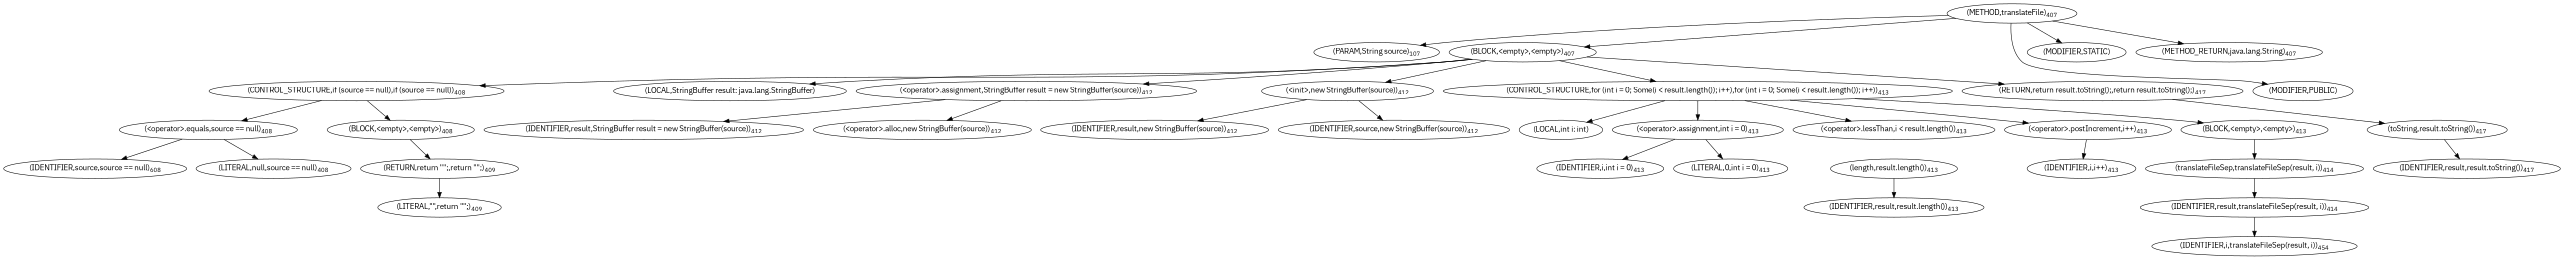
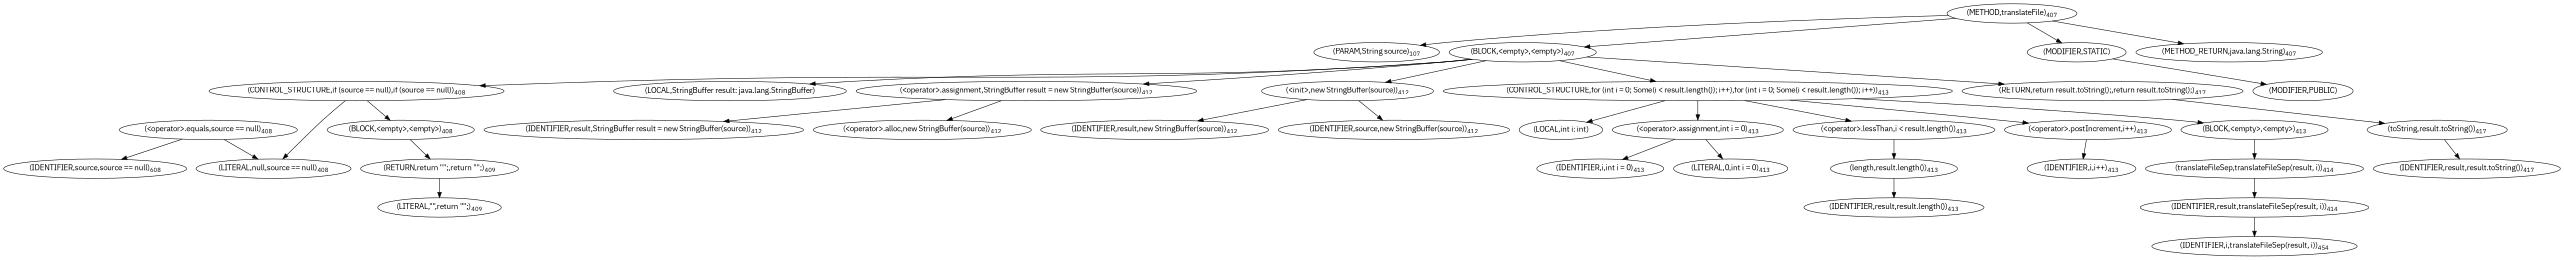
  digraph {
    fontname="IBM Plex Sans"
    node [fontname="IBM Plex Sans"]
    edge [fontname="IBM Plex Sans"]
    n1 [label=<(METHOD,translateFile)<SUB>407</SUB>>]
    n2 [label=<(PARAM,String source)<SUB>107</SUB>>]
    n3 [label=<(BLOCK,&lt;empty&gt;,&lt;empty&gt;)<SUB>407</SUB>>]
    n4 [label=<(MODIFIER,PUBLIC)>]
    n5 [label=<(MODIFIER,STATIC)>]
    n6 [label=<(METHOD_RETURN,java.lang.String)<SUB>407</SUB>>]
    n7 [label=<(CONTROL_STRUCTURE,if (source == null),if (source == null))<SUB>408</SUB>>]
    n8 [label=<(LOCAL,StringBuffer result: java.lang.StringBuffer)>]
    n9 [label=<(&lt;operator&gt;.assignment,StringBuffer result = new StringBuffer(source))<SUB>412</SUB>>]
    n10 [label=<(&lt;init&gt;,new StringBuffer(source))<SUB>412</SUB>>]
    n11 [label=<(CONTROL_STRUCTURE,for (int i = 0; Some(i &lt; result.length()); i++),for (int i = 0; Some(i &lt; result.length()); i++))<SUB>413</SUB>>]
    n12 [label=<(RETURN,return result.toString();,return result.toString();)<SUB>417</SUB>>]
    n13 [label=<(&lt;operator&gt;.equals,source == null)<SUB>408</SUB>>]
    n14 [label=<(BLOCK,&lt;empty&gt;,&lt;empty&gt;)<SUB>408</SUB>>]
    n15 [label=<(IDENTIFIER,result,StringBuffer result = new StringBuffer(source))<SUB>412</SUB>>]
    n16 [label=<(&lt;operator&gt;.alloc,new StringBuffer(source))<SUB>412</SUB>>]
    n17 [label=<(IDENTIFIER,result,new StringBuffer(source))<SUB>412</SUB>>]
    n18 [label=<(IDENTIFIER,source,new StringBuffer(source))<SUB>412</SUB>>]
    n19 [label=<(LOCAL,int i: int)>]
    n20 [label=<(&lt;operator&gt;.assignment,int i = 0)<SUB>413</SUB>>]
    n21 [label=<(&lt;operator&gt;.lessThan,i &lt; result.length())<SUB>413</SUB>>]
    n22 [label=<(&lt;operator&gt;.postIncrement,i++)<SUB>413</SUB>>]
    n23 [label=<(BLOCK,&lt;empty&gt;,&lt;empty&gt;)<SUB>413</SUB>>]
    n24 [label=<(toString,result.toString())<SUB>417</SUB>>]
    n25 [label=<(IDENTIFIER,source,source == null)<SUB>608</SUB>>]
    n26 [label=<(LITERAL,null,source == null)<SUB>408</SUB>>]
    n27 [label=<(RETURN,return &quot;&quot;;,return &quot;&quot;;)<SUB>409</SUB>>]
    n28 [label=<(LITERAL,&quot;&quot;,return &quot;&quot;;)<SUB>409</SUB>>]
    n29 [label=<(IDENTIFIER,i,int i = 0)<SUB>413</SUB>>]
    n30 [label=<(LITERAL,0,int i = 0)<SUB>413</SUB>>]
    n31 [label=<(length,result.length())<SUB>413</SUB>>]
    n32 [label=<(IDENTIFIER,i,i++)<SUB>413</SUB>>]
    n33 [label=<(translateFileSep,translateFileSep(result, i))<SUB>414</SUB>>]
    n34 [label=<(IDENTIFIER,result,result.length())<SUB>413</SUB>>]
    n35 [label=<(IDENTIFIER,result,translateFileSep(result, i))<SUB>414</SUB>>]
    n36 [label=<(IDENTIFIER,i,translateFileSep(result, i))<SUB>454</SUB>>]
    n37 [label=<(IDENTIFIER,result,result.toString())<SUB>417</SUB>>]
    n1 -> n2
    n1 -> n3
-   n1 -> n4
+   n5 -> n4
    n1 -> n5
    n1 -> n6
    n3 -> n7
    n3 -> n8
    n3 -> n9
    n3 -> n10
    n3 -> n11
    n3 -> n12
-   n7 -> n13
+   n7 -> n26
    n7 -> n14
    n9 -> n15
    n9 -> n16
    n10 -> n17
    n10 -> n18
    n11 -> n19
    n11 -> n20
    n11 -> n21
    n11 -> n22
    n11 -> n23
    n12 -> n24
    n13 -> n25
    n13 -> n26
    n14 -> n27
    n20 -> n29
    n20 -> n30
+   n21 -> n31
    n22 -> n32
    n23 -> n33
    n24 -> n37
    n27 -> n28
    n31 -> n34
    n33 -> n35
    n35 -> n36
  }
